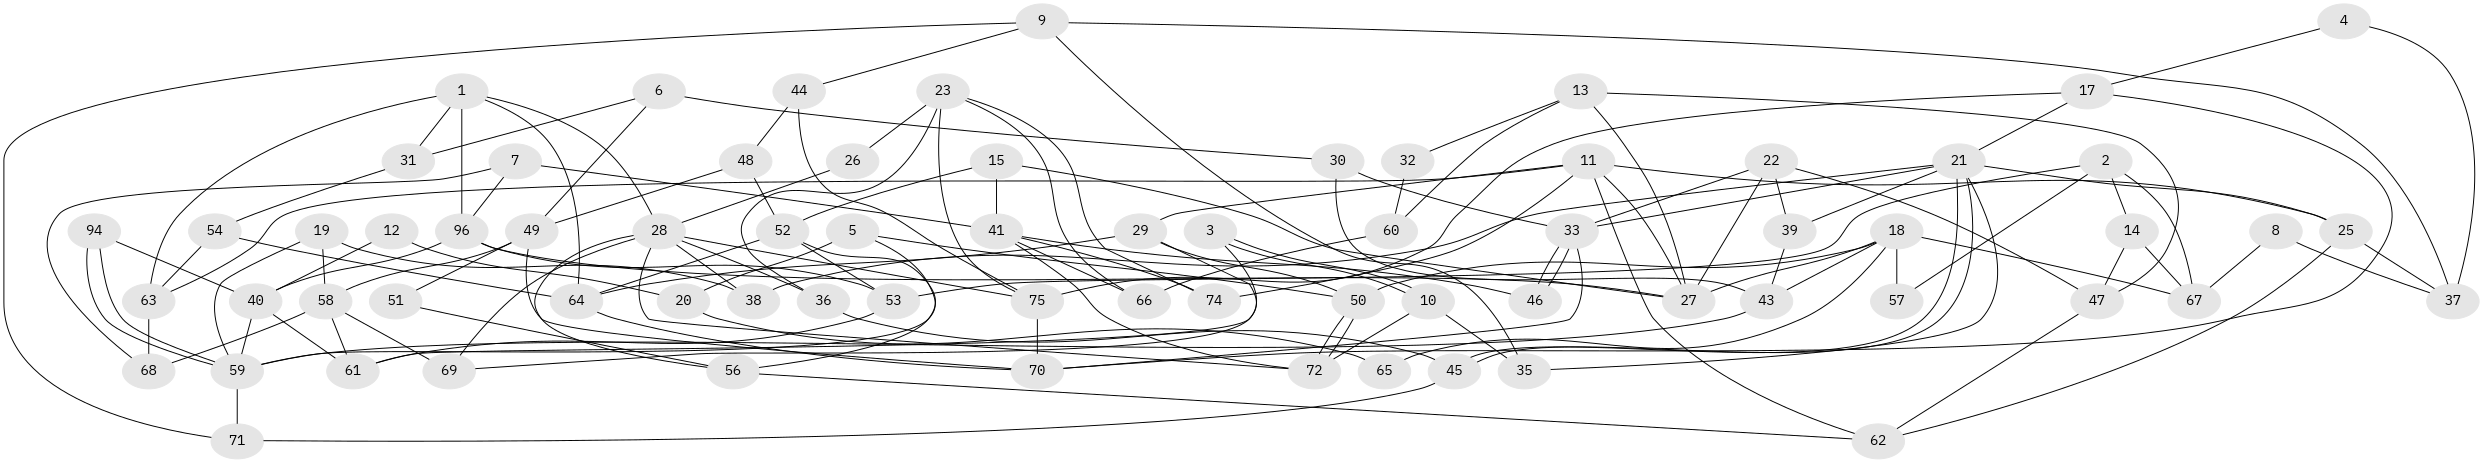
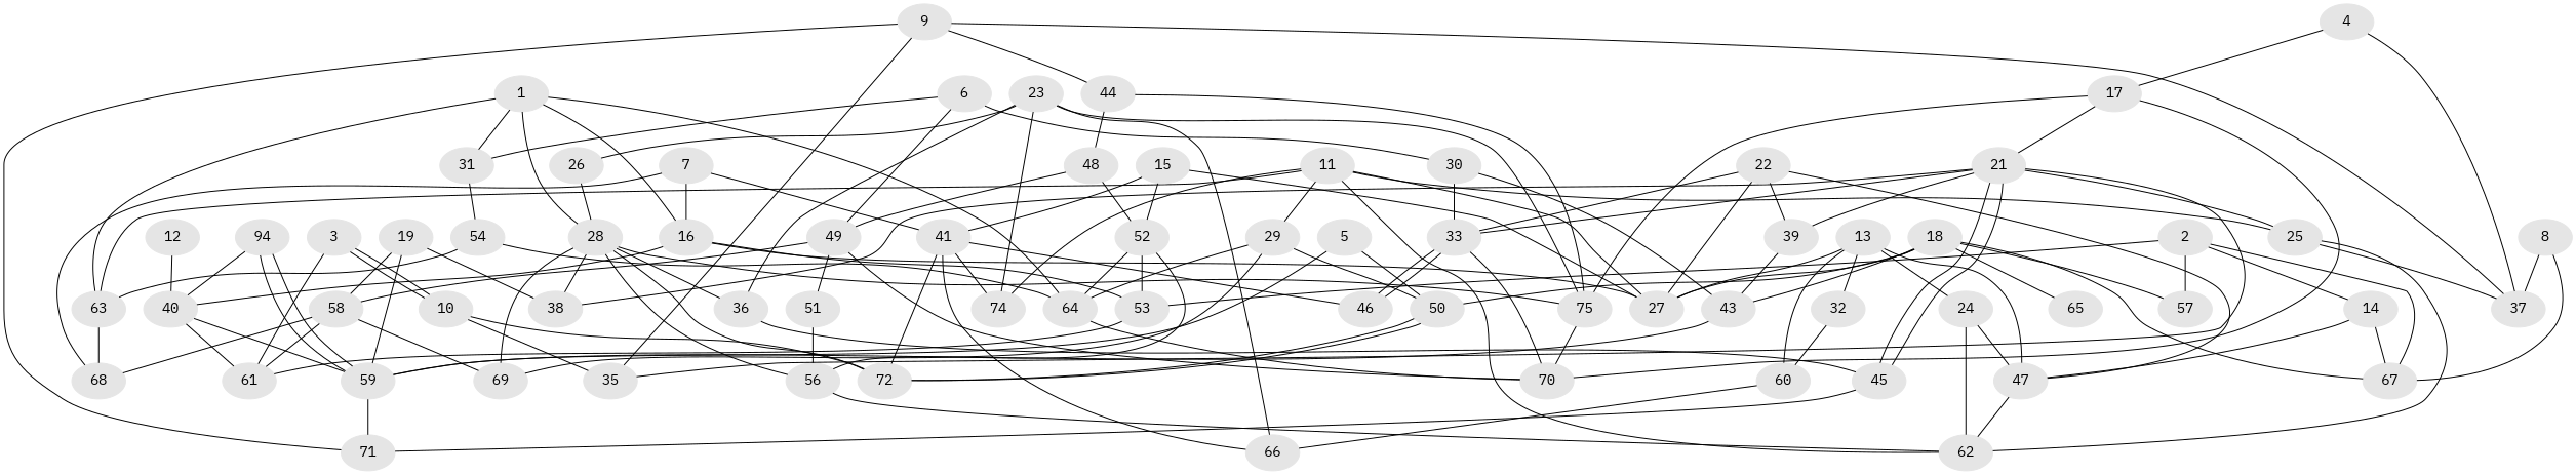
  graph {
    fontname="IBM Plex Mono"
    node [color=gray90 fontname="IBM Plex Mono" style=filled]
    edge [fontname="IBM Plex Mono"]
    1
-   16 [label=96]
+   16
    28
    31
    63
    64
    53
    27
    40
    72
    n11 [label=75]
    38
    36
    56
    69
    54
    68
    70
    2
    14
    57
    67
    47
    61
    3
    10
    35
    4
    17
    37
    21
    5
-   20
    50
    59
    65
    71
    6
    30
    49
    43
    33
    58
    51
    7
    41
    74
    66
    46
    8
    9
    44
    48
    11
    25
    29
    62
    12
    13
+   24
    32
    60
    15
    52
    39
    45
    18
    19
    22
    23
    26
    n72 [label=94]
    1 -- 16
    1 -- 28
    1 -- 31
    1 -- 63
    1 -- 64
    16 -- 53
    16 -- 27
    16 -- 40
    28 -- 72
    28 -- n11
    28 -- 38
    28 -- 36
    28 -- 56
    28 -- 69
    31 -- 54
    63 -- 68
    64 -- 70
    53 -- 61
    40 -- 61
    40 -- 59
    n11 -- 70
    36 -- 45
    56 -- 62
    54 -- 63
    54 -- 64
    2 -- 53
    2 -- 14
    2 -- 57
    2 -- 67
    14 -- 67
    14 -- 47
    47 -- 62
    3 -- 61
    3 -- 10
    3 -- 10
    10 -- 72
    10 -- 35
    4 -- 17
    4 -- 37
    17 -- n11
    17 -- 70
    17 -- 21
    21 -- 38
    21 -- 35
    21 -- 33
    21 -- 25
    21 -- 39
    21 -- 45
    21 -- 45
-   5 -- 20
    5 -- 50
    5 -- 59
-   20 -- 65
    50 -- 72
    50 -- 72
    59 -- 71
    6 -- 31
    6 -- 30
    6 -- 49
    30 -- 43
    30 -- 33
    49 -- 70
    49 -- 58
    49 -- 51
    43 -- 59
    33 -- 70
    33 -- 46
    33 -- 46
    58 -- 69
    58 -- 68
    58 -- 61
    51 -- 56
    7 -- 16
    7 -- 68
    7 -- 41
    41 -- 72
    41 -- 74
    41 -- 66
    41 -- 46
    8 -- 67
    8 -- 37
    9 -- 35
    9 -- 37
    9 -- 71
    9 -- 44
    44 -- n11
    44 -- 48
    48 -- 49
    48 -- 52
    11 -- 63
    11 -- 27
    11 -- 74
    11 -- 25
    11 -- 29
    11 -- 62
    25 -- 37
    25 -- 62
    29 -- 64
    29 -- 69
    29 -- 50
    12 -- 40
-   12 -- 20
    13 -- 27
    13 -- 47
+   13 -- 24
    13 -- 32
    13 -- 60
+   24 -- 47
+   24 -- 62
    32 -- 60
    60 -- 66
    15 -- 27
    15 -- 41
    15 -- 52
    52 -- 64
    52 -- 53
    52 -- 56
    39 -- 43
    45 -- 71
    18 -- 27
    18 -- 57
    18 -- 67
    18 -- 50
    18 -- 65
    18 -- 43
    19 -- 38
    19 -- 59
    19 -- 58
    22 -- 27
    22 -- 47
    22 -- 33
    22 -- 39
    23 -- n11
    23 -- 36
    23 -- 74
    23 -- 66
    23 -- 26
    26 -- 28
    n72 -- 40
    n72 -- 59
    n72 -- 59
  }
